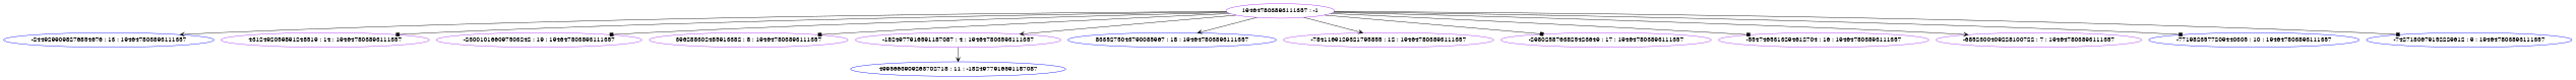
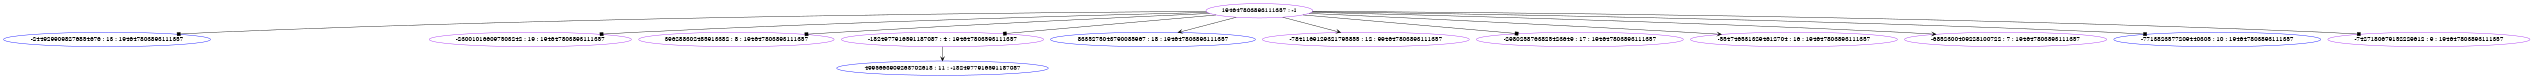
  digraph {
    node [color=purple]
    edge [arrowhead=box]
    n1 [label="194647803893111357 : -1"]
    n2 [color=blue label="-2449299098276854676 : 13 : 194647803893111357"]
-   n3 [label="4312492059891248519 : 14 : 194647803893111357"]
    n4 [label="-230010166097503242 : 19 : 194647803893111357"]
    n5 [label="396288302485913382 : 8 : 194647803893111357"]
    n6 [label="-1824977916591187087 : 4 : 194647803593111357"]
    n7 [color=blue label="8335275043790085967 : 18 : 194647803893111357"]
-   n8 [label="-7841169129321795855 : 12 : 194647803893111357"]
+   n8 [label="-7841169129321795855 : 12 : 994647803893111357"]
    n9 [label="-2980258763825423649 : 17 : 194647803893111357"]
    n10 [label="-5547465313294612704 : 16 : 194647803893111357"]
    n11 [label="-6852300409228100722 : 7 : 194647803893111357"]
-   n12 [color=blue label="-7719823577209440305 : 10 : 194647803893111357"]
-   n13 [color=blue label="-7427180679152229612 : 9 : 194647803893111357"]
-   n14 [color=blue label="4995663909263702718 : 11 : -1824977916591187087"]
-   n1 -> n2 [arrowhead=vee]
-   n1 -> n3
+   n12 [color=blue label="-7713823577209440305 : 10 : 194647803893111357"]
+   n13 [label="-7427180679152229612 : 9 : 194647803893111357"]
+   n14 [color=blue label="4995663909263702618 : 11 : -1824977916591187087"]
+   n1 -> n2
    n1 -> n4
    n1 -> n5
-   n1 -> n6 [arrowhead=vee]
+   n1 -> n6
    n1 -> n7 [arrowhead=vee]
    n1 -> n8 [arrowhead=vee]
    n1 -> n9
-   n1 -> n10
+   n1 -> n10 [arrowhead=vee]
    n1 -> n11 [arrowhead=vee]
    n1 -> n12
    n1 -> n13
    n6 -> n14 [arrowhead=vee]
  }
